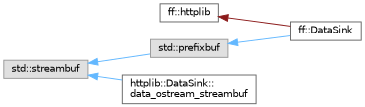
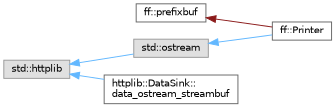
  digraph {
    rankdir=LR
    node [color=grey40 fillcolor=white fontname=Helvetica fontsize=10 shape=box style=filled]
    edge [color=steelblue1 dir=back fontname=Helvetica fontsize=10 labelfontname=Helvetica labelfontsize=10 style=solid]
-   n1 [color=grey60 fillcolor="#E0E0E0" height=0.2 label="std::prefixbuf" width=0.4]
-   n2 [height=0.2 label="ff::DataSink" width=0.4]
-   n3 [color=grey60 fillcolor="#E0E0E0" height=0.2 label="std::streambuf" width=0.4]
+   n1 [color=grey60 fillcolor="#E0E0E0" height=0.2 label="std::ostream" width=0.4]
+   n2 [height=0.2 label="ff::Printer" width=0.4]
+   n3 [color=grey60 fillcolor="#E0E0E0" height=0.2 label="std::httplib" width=0.4]
    n4 [height=0.2 label="httplib::DataSink::\ldata_ostream_streambuf" width=0.4]
-   n5 [height=0.2 label="ff::httplib" width=0.4]
+   n5 [height=0.2 label="ff::prefixbuf" width=0.4]
    n1 -> n2
    n3 -> n1
    n3 -> n4
    n5 -> n2 [color=firebrick4]
  }
